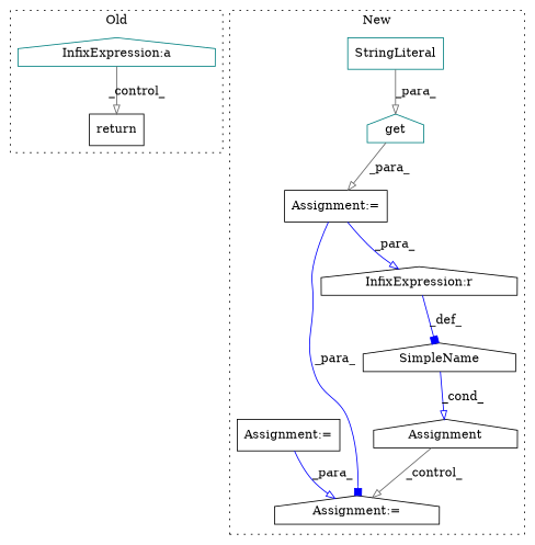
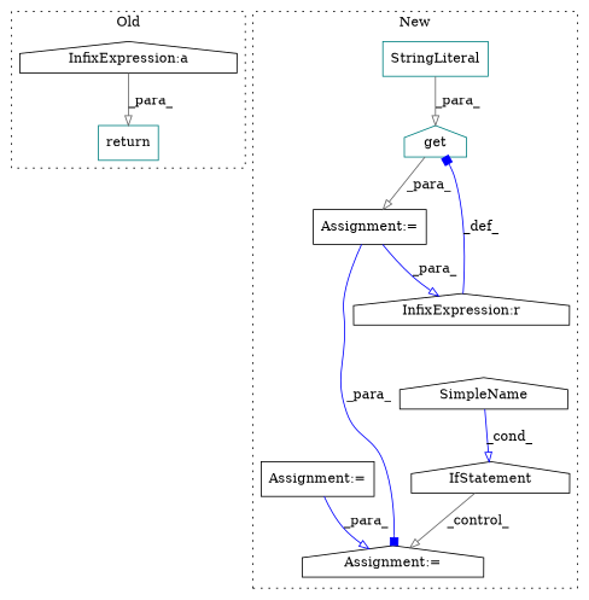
  digraph {
    node [a=7 color=black l=1 shape=house]
    edge [arrowhead=onormal color=blue]
-   n1 [a=41 l=7 label=return s=1200 shape=box]
-   n2 [a=27 color=teal l=3 label="InfixExpression:a" s=1347]
+   n1 [a=41 color=teal l=7 label=return s=1200 shape=box]
+   n2 [a=27 l=3 label="InfixExpression:a" s=1347]
    n3 [a=32 color=teal l="4,1" label=get s="1306,1321"]
    n4 [label="Assignment:=" s=1288 shape=box]
    n5 [a=45 color=teal l=9 label=StringLiteral s=1310 shape=box]
-   n6 [a=25 l="4,2" label=Assignment s="1643,1669"]
+   n6 [a=25 l="4,2" label=IfStatement s="1643,1669"]
    n7 [a=27 l=4 label="InfixExpression:r" s=1658]
    n8 [label="Assignment:=" s=1701]
    n9 [a=42 label=SimpleName l=""]
    n10 [label="Assignment:=" s=1150 shape=box]
    subgraph cluster_1 {
      label=Old
      style=dotted
      n1
      n2
    }
    subgraph cluster_2 {
      label=New
      style=dotted
      n3
      n4
      n5
      n6
      n7
      n8
      n9
      n10
    }
-   n2 -> n1 [color=gray40 label=_control_]
+   n2 -> n1 [color=gray40 label=_para_]
    n3 -> n4 [color=gray40 label=_para_]
    n4 -> n7 [label=_para_]
    n4 -> n8 [arrowhead=box label=_para_]
    n5 -> n3 [color=gray40 label=_para_]
    n6 -> n8 [color=gray40 label=_control_]
-   n7 -> n9 [arrowhead=box label=_def_]
+   n7 -> n3 [arrowhead=box label=_def_]
    n9 -> n6 [label=_cond_]
    n10 -> n8 [label=_para_]
  }
